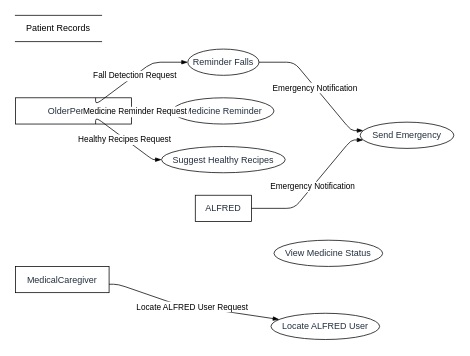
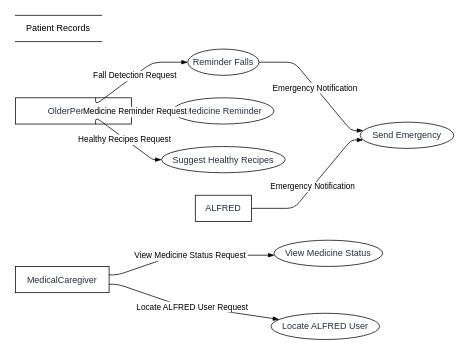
  <mxCell id="0" />
  <mxCell id="1" parent="0" />
  <mxCell id="2" value="OlderPerson" style="shape=rectangle;whiteSpace=wrap;html=1;fillColor=#ffffff;strokeColor=#000000;align=center;verticalAlign=middle;fontColor=#232F3E;" vertex="1" parent="1"><mxGeometry x="20" y="130" width="155" height="35" as="geometry" /></mxCell>
  <mxCell id="3" value="MedicalCaregiver" style="shape=rectangle;whiteSpace=wrap;html=1;fillColor=#ffffff;strokeColor=#000000;align=center;verticalAlign=middle;fontColor=#232F3E;" vertex="1" parent="1"><mxGeometry y="355" width="125" height="35" as="geometry" x="20" /></mxCell>
  <mxCell id="4" value="ALFRED" style="shape=rectangle;whiteSpace=wrap;html=1;fillColor=#ffffff;strokeColor=#000000;align=center;verticalAlign=middle;fontColor=#232F3E;" vertex="1" parent="1"><mxGeometry x="260" y="260" width="75" height="35" as="geometry" /></mxCell>
  <mxCell id="5" value="Reminder Falls" style="shape=ellipse;perimeter=ellipsePerimeter;whiteSpace=wrap;html=1;fillColor=#ffffff;strokeColor=#000000;align=center;verticalAlign=middle;fontColor=#232F3E;" vertex="1" parent="1"><mxGeometry x="250" y="65" width="95" height="35" as="geometry" /></mxCell>
  <mxCell id="6" value="Send Emergency" style="shape=ellipse;perimeter=ellipsePerimeter;whiteSpace=wrap;html=1;fillColor=#ffffff;strokeColor=#000000;align=center;verticalAlign=middle;fontColor=#232F3E;" vertex="1" parent="1"><mxGeometry x="480" y="162.5" width="125" height="35" as="geometry" /></mxCell>
  <mxCell id="7" value="Medicine Reminder" style="shape=ellipse;perimeter=ellipsePerimeter;whiteSpace=wrap;html=1;fillColor=#ffffff;strokeColor=#000000;align=center;verticalAlign=middle;fontColor=#232F3E;" vertex="1" parent="1"><mxGeometry x="230" y="130" width="135" height="35" as="geometry" /></mxCell>
  <mxCell id="8" value="Patient Records" style="html=1;dashed=0;whiteSpace=wrap;shape=partialRectangle;right=0;left=0;" vertex="1" parent="1"><mxGeometry y="20" width="115" height="35" as="geometry" x="20" /></mxCell>
  <mxCell id="9" value="View Medicine Status" style="shape=ellipse;perimeter=ellipsePerimeter;whiteSpace=wrap;html=1;fillColor=#ffffff;strokeColor=#000000;align=center;verticalAlign=middle;fontColor=#232F3E;" vertex="1" parent="1"><mxGeometry x="365" y="320" width="145" height="35" as="geometry" /></mxCell>
  <mxCell id="10" value="Suggest Healthy Recipes" style="shape=ellipse;perimeter=ellipsePerimeter;whiteSpace=wrap;html=1;fillColor=#ffffff;strokeColor=#000000;align=center;verticalAlign=middle;fontColor=#232F3E;" vertex="1" parent="1"><mxGeometry x="215" y="195" width="165" height="35" as="geometry" /></mxCell>
  <mxCell id="11" value="Locate ALFRED User" style="shape=ellipse;perimeter=ellipsePerimeter;whiteSpace=wrap;html=1;fillColor=#ffffff;strokeColor=#000000;align=center;verticalAlign=middle;fontColor=#232F3E;" vertex="1" parent="1"><mxGeometry x="361" y="417.5" width="145" height="35" as="geometry" /></mxCell>
  <mxCell id="12" value="Fall Detection Request" style="endArrow=blockThin;endFill=1;fontSize=11;orthogonal=1;noEdgeStyle=1;" edge="1" parent="1" source="2" target="5"><mxGeometry relative="1" as="geometry"><Array as="points"><mxPoint x="127" y="139.167" /><mxPoint x="203" y="82.5" /></Array></mxGeometry></mxCell>
  <mxCell id="13" value="Emergency Notification" style="endArrow=blockThin;endFill=1;fontSize=11;orthogonal=1;noEdgeStyle=1;" edge="1" parent="1" source="5" target="6"><mxGeometry relative="1" as="geometry"><Array as="points"><mxPoint x="392" y="82.5" /><mxPoint x="468" y="173.75" /></Array></mxGeometry></mxCell>
  <mxCell id="14" value="Emergency Notification" style="endArrow=blockThin;endFill=1;fontSize=11;orthogonal=1;noEdgeStyle=1;" edge="1" parent="1" source="4" target="6"><mxGeometry relative="1" as="geometry"><Array as="points"><mxPoint x="392" y="277.5" /><mxPoint x="468" y="186.25" /></Array></mxGeometry></mxCell>
  <mxCell id="15" value="Medicine Reminder Request" style="endArrow=blockThin;endFill=1;fontSize=11;orthogonal=1;noEdgeStyle=1;" edge="1" parent="1" source="2" target="7"><mxGeometry relative="1" as="geometry"><Array as="points"><mxPoint x="129" y="147.5" /><mxPoint x="203" y="147.5" /></Array></mxGeometry></mxCell>
+ <mxCell id="16" value="View Medicine Status Request" style="endArrow=blockThin;endFill=1;fontSize=11;orthogonal=1;noEdgeStyle=1;" edge="1" parent="1" source="3" target="9"><mxGeometry relative="1" as="geometry"><Array as="points"><mxPoint x="157" y="366.25" /><mxPoint x="233" y="340" /></Array></mxGeometry></mxCell>
  <mxCell id="17" value="Healthy Recipes Request" style="endArrow=blockThin;endFill=1;fontSize=11;orthogonal=1;noEdgeStyle=1;" edge="1" parent="1" source="2" target="10"><mxGeometry relative="1" as="geometry"><Array as="points"><mxPoint x="127" y="155.833" /><mxPoint x="203" y="212.5" /></Array></mxGeometry></mxCell>
  <mxCell id="18" value="Locate ALFRED User Request" style="endArrow=blockThin;endFill=1;fontSize=11;orthogonal=1;noEdgeStyle=1;" edge="1" parent="1" source="3" target="11"><mxGeometry relative="1" as="geometry"><Array as="points"><mxPoint x="157" y="378.75" /><mxPoint x="233" y="405" /></Array></mxGeometry></mxCell>
